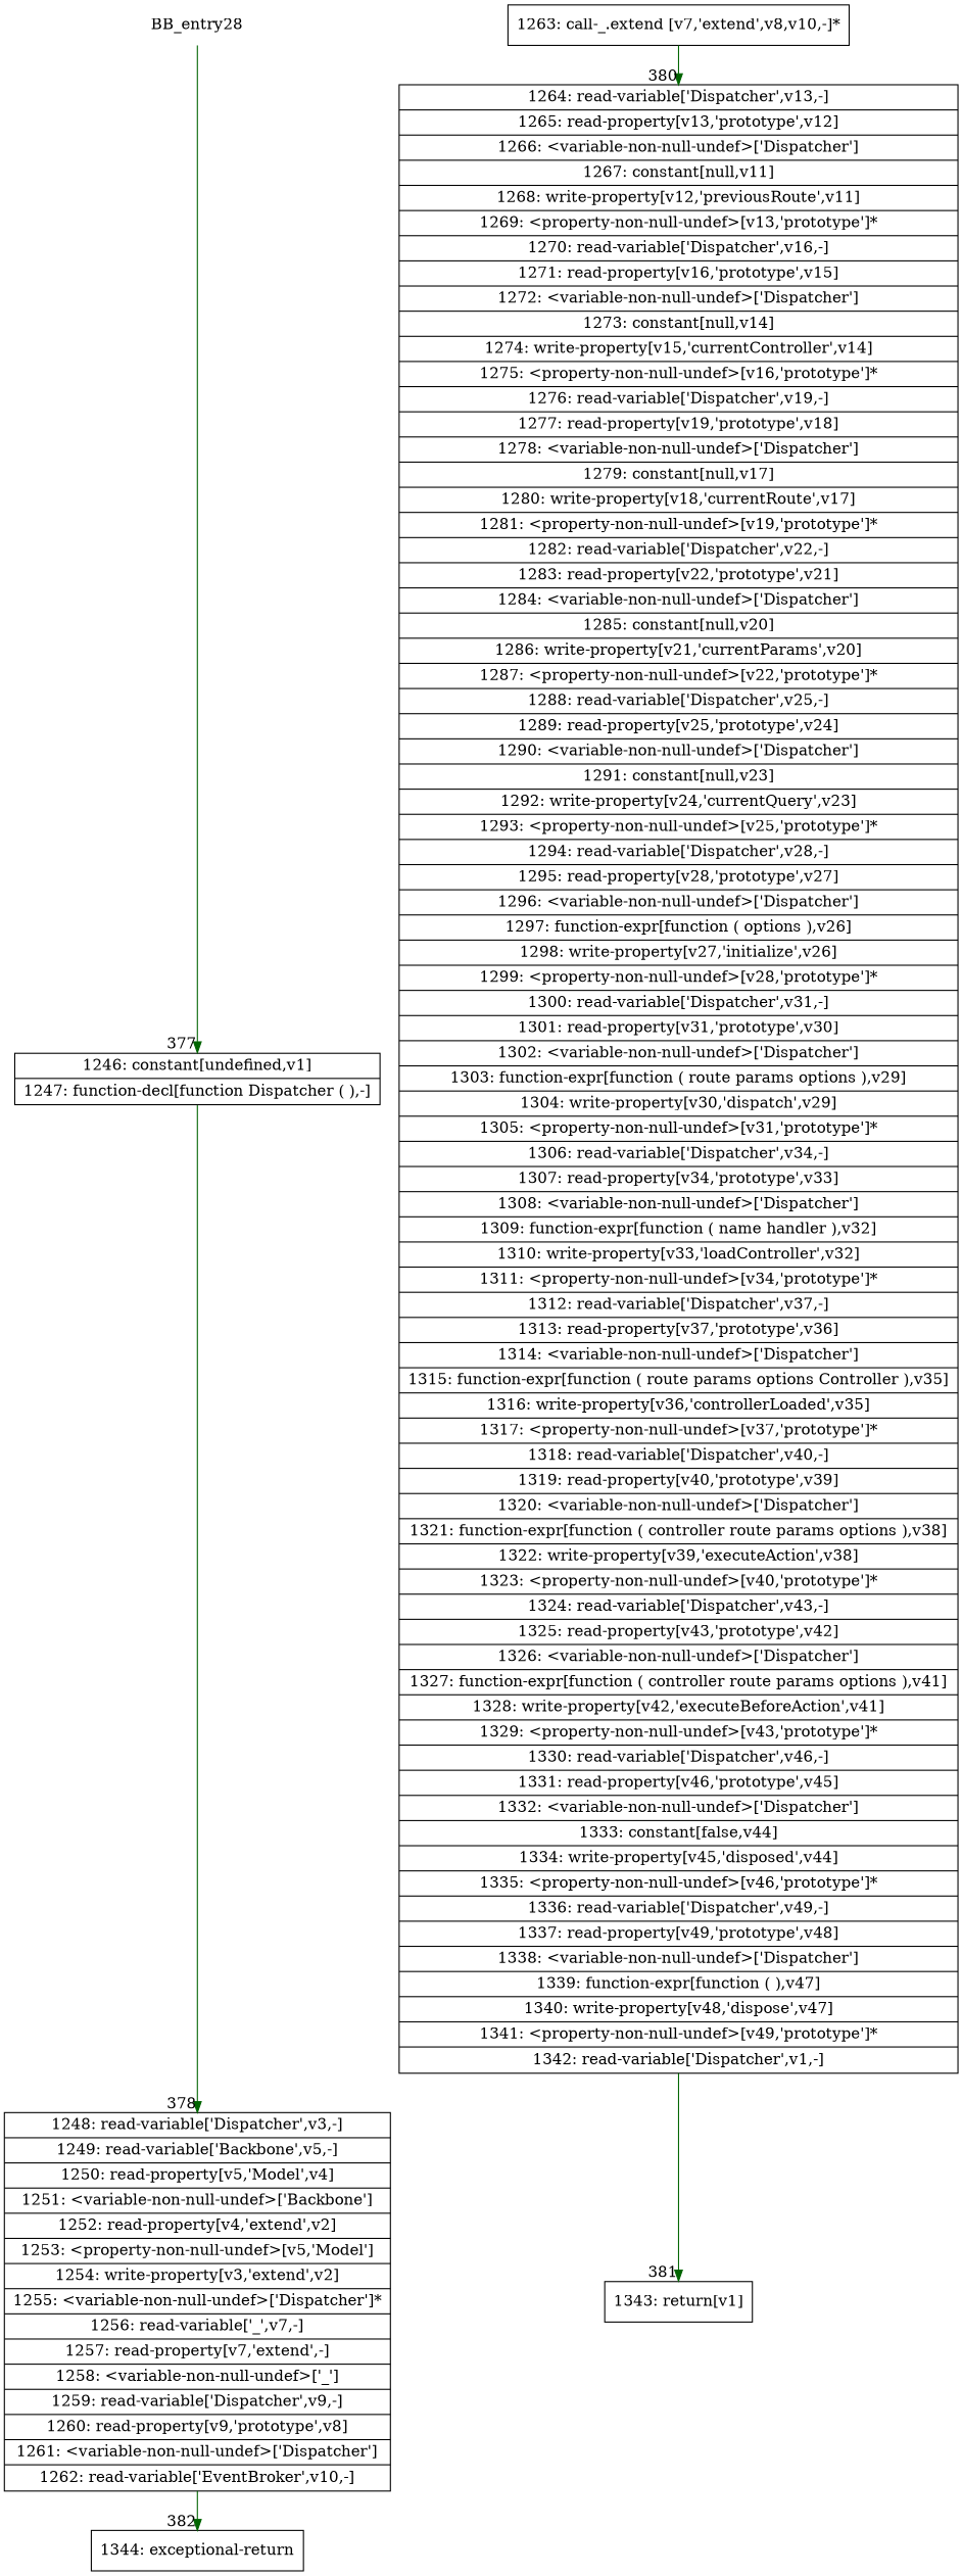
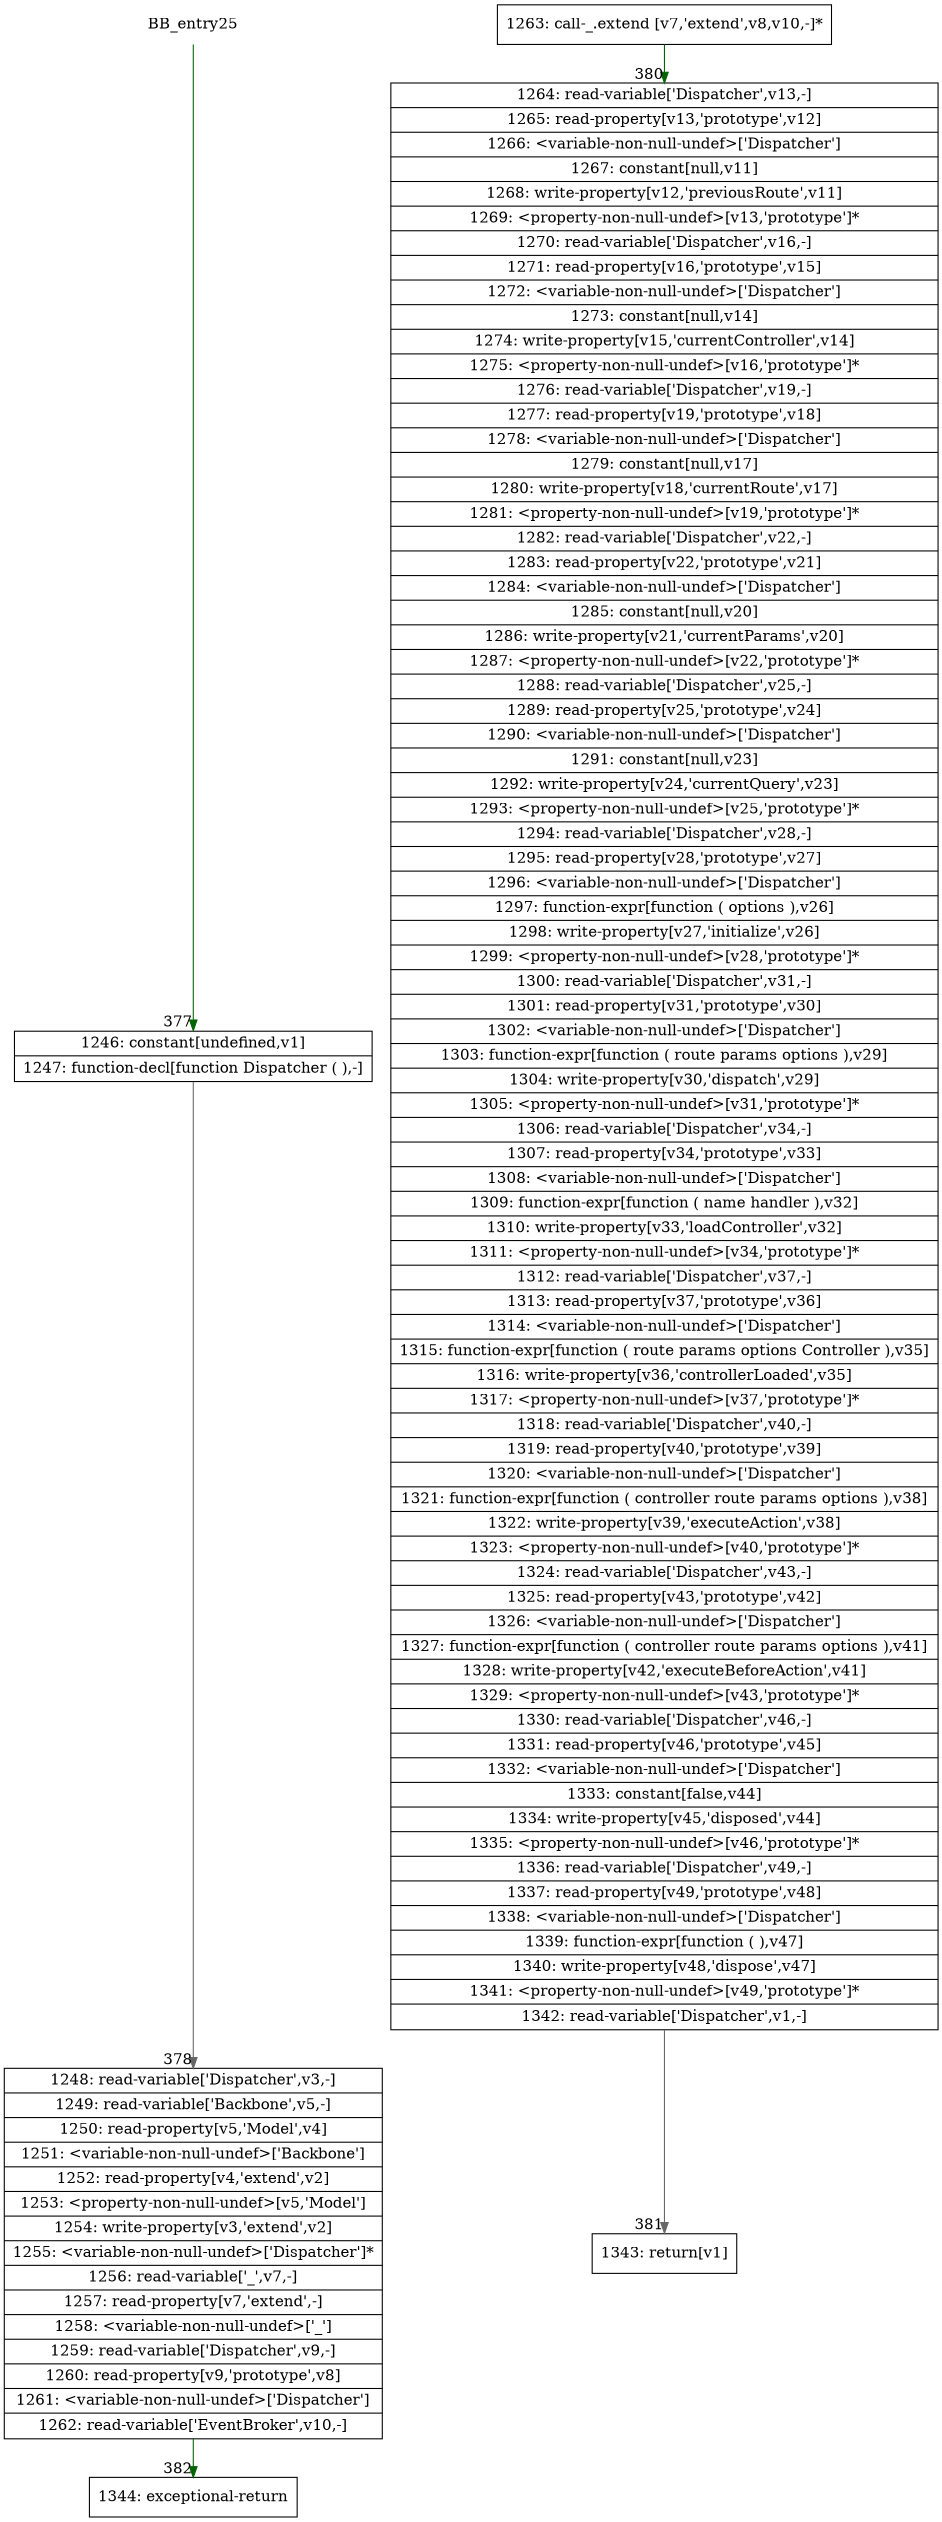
  digraph {
    rankdir=TD
    node [shape=record]
    edge [color=darkgreen headport=n tailport=s]
-   BB_entry25 [shape=none label=BB_entry28]
+   BB_entry25 [shape=none]
    n2 [label="{1246: constant[undefined,v1]|1247: function-decl[function Dispatcher ( ),-]}"]
    n3 [label="{1248: read-variable['Dispatcher',v3,-]|1249: read-variable['Backbone',v5,-]|1250: read-property[v5,'Model',v4]|1251: \<variable-non-null-undef\>['Backbone']|1252: read-property[v4,'extend',v2]|1253: \<property-non-null-undef\>[v5,'Model']|1254: write-property[v3,'extend',v2]|1255: \<variable-non-null-undef\>['Dispatcher']*|1256: read-variable['_',v7,-]|1257: read-property[v7,'extend',-]|1258: \<variable-non-null-undef\>['_']|1259: read-variable['Dispatcher',v9,-]|1260: read-property[v9,'prototype',v8]|1261: \<variable-non-null-undef\>['Dispatcher']|1262: read-variable['EventBroker',v10,-]}"]
    n4 [label="{1344: exceptional-return}"]
    n5 [label="{1263: call-_.extend [v7,'extend',v8,v10,-]*}"]
    n6 [label="{1264: read-variable['Dispatcher',v13,-]|1265: read-property[v13,'prototype',v12]|1266: \<variable-non-null-undef\>['Dispatcher']|1267: constant[null,v11]|1268: write-property[v12,'previousRoute',v11]|1269: \<property-non-null-undef\>[v13,'prototype']*|1270: read-variable['Dispatcher',v16,-]|1271: read-property[v16,'prototype',v15]|1272: \<variable-non-null-undef\>['Dispatcher']|1273: constant[null,v14]|1274: write-property[v15,'currentController',v14]|1275: \<property-non-null-undef\>[v16,'prototype']*|1276: read-variable['Dispatcher',v19,-]|1277: read-property[v19,'prototype',v18]|1278: \<variable-non-null-undef\>['Dispatcher']|1279: constant[null,v17]|1280: write-property[v18,'currentRoute',v17]|1281: \<property-non-null-undef\>[v19,'prototype']*|1282: read-variable['Dispatcher',v22,-]|1283: read-property[v22,'prototype',v21]|1284: \<variable-non-null-undef\>['Dispatcher']|1285: constant[null,v20]|1286: write-property[v21,'currentParams',v20]|1287: \<property-non-null-undef\>[v22,'prototype']*|1288: read-variable['Dispatcher',v25,-]|1289: read-property[v25,'prototype',v24]|1290: \<variable-non-null-undef\>['Dispatcher']|1291: constant[null,v23]|1292: write-property[v24,'currentQuery',v23]|1293: \<property-non-null-undef\>[v25,'prototype']*|1294: read-variable['Dispatcher',v28,-]|1295: read-property[v28,'prototype',v27]|1296: \<variable-non-null-undef\>['Dispatcher']|1297: function-expr[function ( options ),v26]|1298: write-property[v27,'initialize',v26]|1299: \<property-non-null-undef\>[v28,'prototype']*|1300: read-variable['Dispatcher',v31,-]|1301: read-property[v31,'prototype',v30]|1302: \<variable-non-null-undef\>['Dispatcher']|1303: function-expr[function ( route params options ),v29]|1304: write-property[v30,'dispatch',v29]|1305: \<property-non-null-undef\>[v31,'prototype']*|1306: read-variable['Dispatcher',v34,-]|1307: read-property[v34,'prototype',v33]|1308: \<variable-non-null-undef\>['Dispatcher']|1309: function-expr[function ( name handler ),v32]|1310: write-property[v33,'loadController',v32]|1311: \<property-non-null-undef\>[v34,'prototype']*|1312: read-variable['Dispatcher',v37,-]|1313: read-property[v37,'prototype',v36]|1314: \<variable-non-null-undef\>['Dispatcher']|1315: function-expr[function ( route params options Controller ),v35]|1316: write-property[v36,'controllerLoaded',v35]|1317: \<property-non-null-undef\>[v37,'prototype']*|1318: read-variable['Dispatcher',v40,-]|1319: read-property[v40,'prototype',v39]|1320: \<variable-non-null-undef\>['Dispatcher']|1321: function-expr[function ( controller route params options ),v38]|1322: write-property[v39,'executeAction',v38]|1323: \<property-non-null-undef\>[v40,'prototype']*|1324: read-variable['Dispatcher',v43,-]|1325: read-property[v43,'prototype',v42]|1326: \<variable-non-null-undef\>['Dispatcher']|1327: function-expr[function ( controller route params options ),v41]|1328: write-property[v42,'executeBeforeAction',v41]|1329: \<property-non-null-undef\>[v43,'prototype']*|1330: read-variable['Dispatcher',v46,-]|1331: read-property[v46,'prototype',v45]|1332: \<variable-non-null-undef\>['Dispatcher']|1333: constant[false,v44]|1334: write-property[v45,'disposed',v44]|1335: \<property-non-null-undef\>[v46,'prototype']*|1336: read-variable['Dispatcher',v49,-]|1337: read-property[v49,'prototype',v48]|1338: \<variable-non-null-undef\>['Dispatcher']|1339: function-expr[function ( ),v47]|1340: write-property[v48,'dispose',v47]|1341: \<property-non-null-undef\>[v49,'prototype']*|1342: read-variable['Dispatcher',v1,-]}"]
    n7 [label="{1343: return[v1]}"]
    BB_entry25 -> n2 [headlabel="    377"]
-   n2 -> n3 [headlabel="      378"]
+   n2 -> n3 [color=gray40 headlabel="      378"]
    n3 -> n4 [headlabel="      382"]
    n5 -> n6 [headlabel="      380"]
-   n6 -> n7 [headlabel="      381"]
+   n6 -> n7 [color=gray40 headlabel="      381"]
  }
